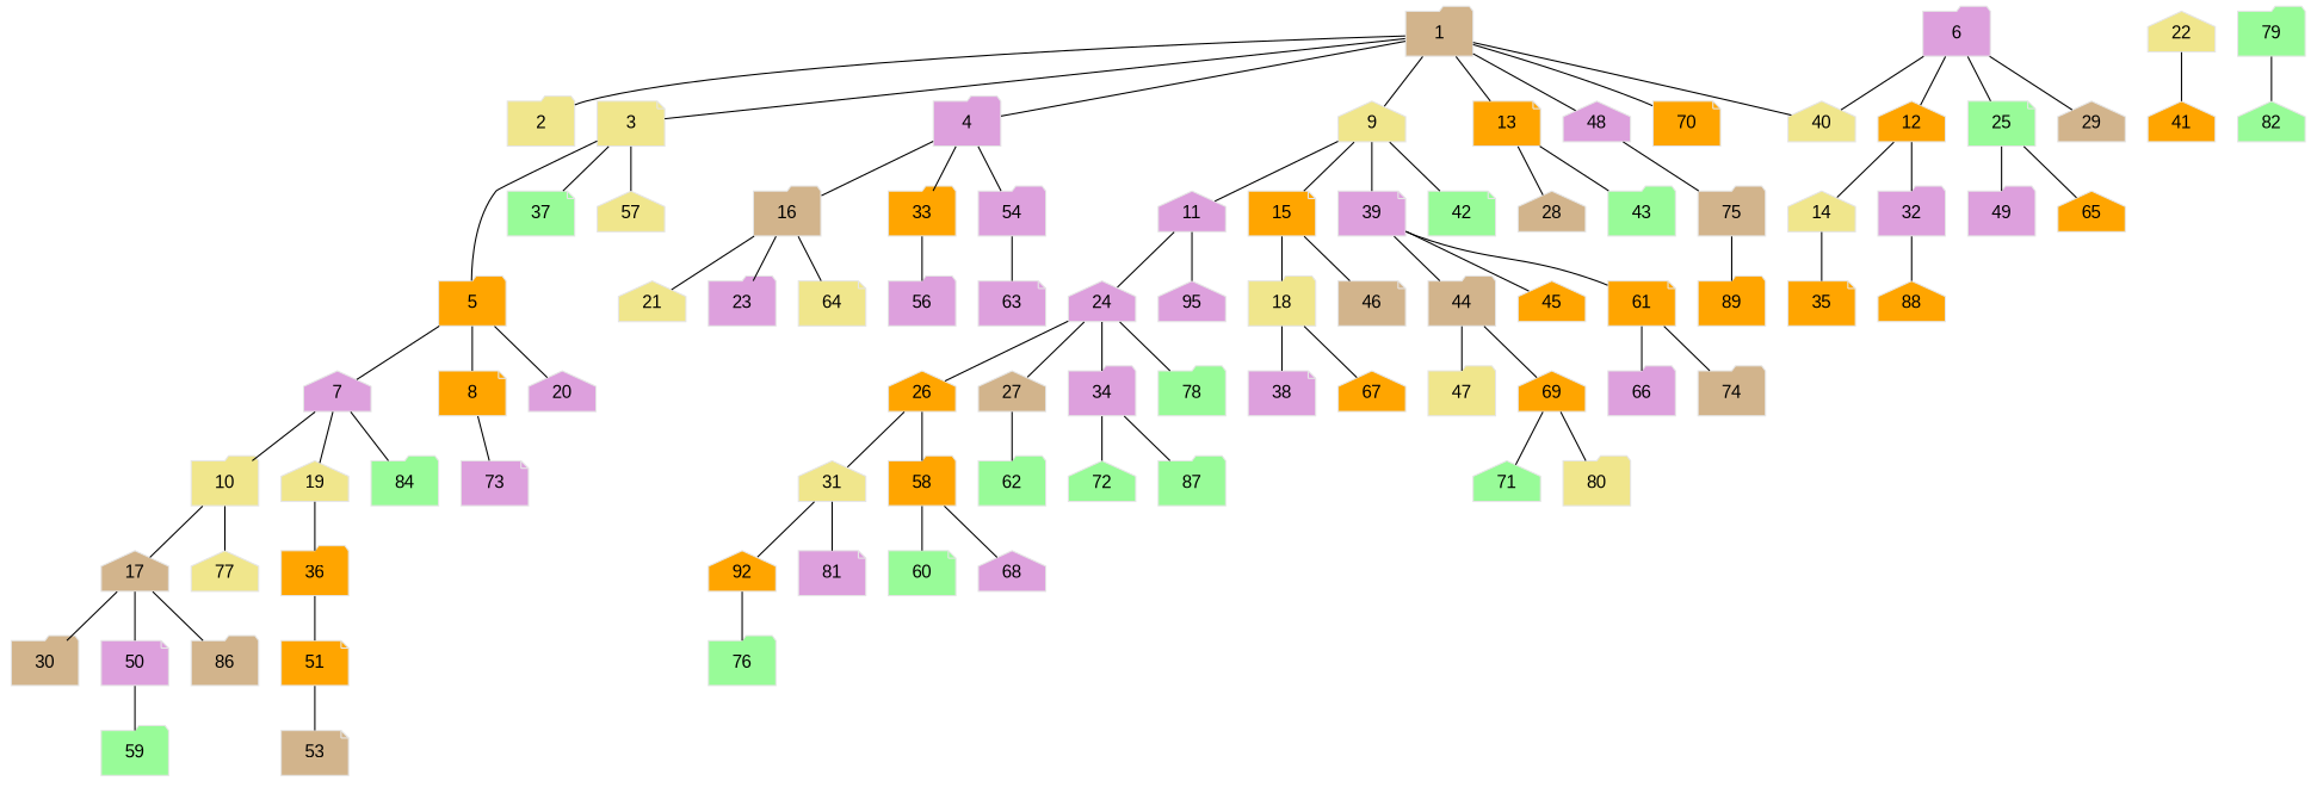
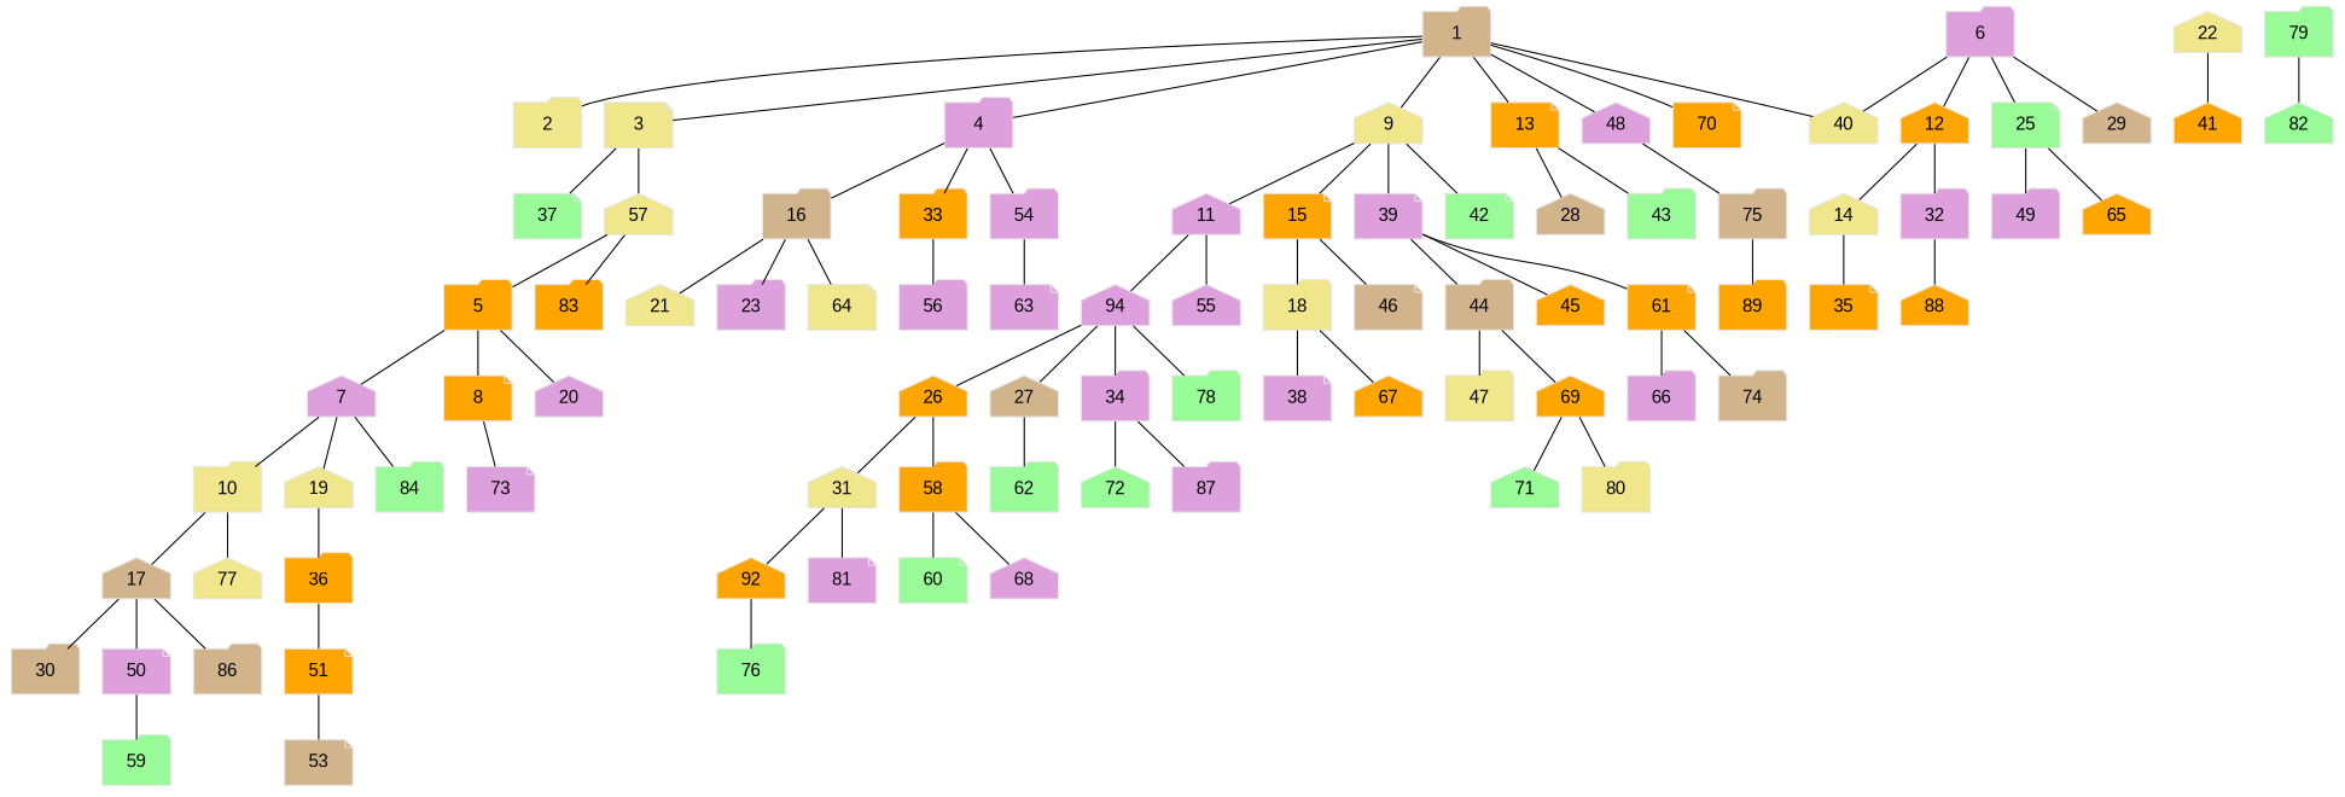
  graph {
    fontname="Liberation Sans"
    node [color=gray90 fillcolor=plum fontname="Liberation Sans" shape=folder style=filled]
    edge [fontname="Liberation Sans"]
    1 [fillcolor=tan]
    2 [fillcolor=khaki]
    3 [fillcolor=khaki shape=note]
    4
    9 [fillcolor=khaki shape=house]
    13 [fillcolor=orange shape=note]
    48 [shape=house]
    70 [fillcolor=orange shape=note]
    40 [fillcolor=khaki shape=house]
    5 [fillcolor=orange]
    37 [fillcolor=palegreen shape=note]
    57 [fillcolor=khaki shape=house]
    16 [fillcolor=tan]
    33 [fillcolor=orange]
    54
    6
    12 [fillcolor=orange shape=house]
    25 [fillcolor=palegreen shape=note]
    29 [fillcolor=tan shape=house]
    11 [shape=house]
    15 [fillcolor=orange shape=note]
    39 [shape=note]
    42 [fillcolor=palegreen shape=note]
    28 [fillcolor=tan shape=house]
    43 [fillcolor=palegreen]
    75 [fillcolor=tan]
    7 [shape=house]
    8 [fillcolor=orange shape=note]
    20 [shape=house]
+   83 [fillcolor=orange]
    21 [fillcolor=khaki shape=house]
    23
    64 [fillcolor=khaki shape=note]
    56
    63 [shape=note]
    10 [fillcolor=khaki]
    19 [fillcolor=khaki shape=house]
    84 [fillcolor=palegreen]
    73 [shape=note]
    14 [fillcolor=khaki shape=house]
    32
    49
    65 [fillcolor=orange shape=house]
    17 [fillcolor=tan shape=house]
    77 [fillcolor=khaki shape=house]
    36 [fillcolor=orange]
    22 [fillcolor=khaki shape=house]
    41 [fillcolor=orange shape=house]
-   24 [shape=house]
-   55 [shape=house label=95]
+   24 [shape=house label=94]
+   55 [shape=house]
    18 [fillcolor=khaki]
    46 [fillcolor=tan shape=note]
    44 [fillcolor=tan]
    45 [fillcolor=orange shape=house]
    61 [fillcolor=orange shape=note]
    30 [fillcolor=tan]
    50 [shape=note]
    86 [fillcolor=tan]
    26 [fillcolor=orange shape=house]
    27 [fillcolor=tan shape=house]
    34
    78 [fillcolor=palegreen]
    35 [fillcolor=orange shape=note]
    88 [fillcolor=orange shape=house]
    38 [shape=note]
    67 [fillcolor=orange shape=house]
    59 [fillcolor=palegreen]
    51 [fillcolor=orange shape=note]
    31 [fillcolor=khaki shape=house]
    58 [fillcolor=orange]
    62 [fillcolor=palegreen]
    72 [fillcolor=palegreen shape=house]
-   87 [fillcolor=palegreen]
+   87
    n74 [fillcolor=orange label=92 shape=house]
    81 [shape=note]
    76 [fillcolor=palegreen]
    60 [fillcolor=palegreen shape=note]
    68 [shape=house]
    79 [fillcolor=palegreen]
    82 [fillcolor=palegreen shape=house]
    53 [fillcolor=tan shape=note]
    47 [fillcolor=khaki]
    69 [fillcolor=orange shape=house]
    66
    74 [fillcolor=tan]
    71 [fillcolor=palegreen shape=house]
    80 [fillcolor=khaki]
    89 [fillcolor=orange]
    1 -- 2
    1 -- 3
    1 -- 4
    1 -- 9
    1 -- 13
    1 -- 48
    1 -- 70
    1 -- 40
-   3 -- 5
+   57 -- 5
    3 -- 37
    3 -- 57
    4 -- 16
    4 -- 33
    4 -- 54
    9 -- 11
    9 -- 15
    9 -- 39
    9 -- 42
    13 -- 28
    13 -- 43
    48 -- 75
    5 -- 7
    5 -- 8
    5 -- 20
+   57 -- 83
    16 -- 21
    16 -- 23
    16 -- 64
    33 -- 56
    54 -- 63
    6 -- 40
    6 -- 12
    6 -- 25
    6 -- 29
    12 -- 14
    12 -- 32
    25 -- 49
    25 -- 65
    11 -- 24
    11 -- 55
    15 -- 18
    15 -- 46
    39 -- 44
    39 -- 45
    39 -- 61
    75 -- 89
    7 -- 10
    7 -- 19
    7 -- 84
    8 -- 73
    10 -- 17
    10 -- 77
    19 -- 36
    14 -- 35
    32 -- 88
    17 -- 30
    17 -- 50
    17 -- 86
    36 -- 51
    22 -- 41
    24 -- 26
    24 -- 27
    24 -- 34
    24 -- 78
    18 -- 38
    18 -- 67
    44 -- 47
    44 -- 69
    61 -- 66
    61 -- 74
    50 -- 59
    26 -- 31
    26 -- 58
    27 -- 62
    34 -- 72
    34 -- 87
    51 -- 53
    31 -- n74
    31 -- 81
    58 -- 60
    58 -- 68
    n74 -- 76
    79 -- 82
    69 -- 71
    69 -- 80
  }
